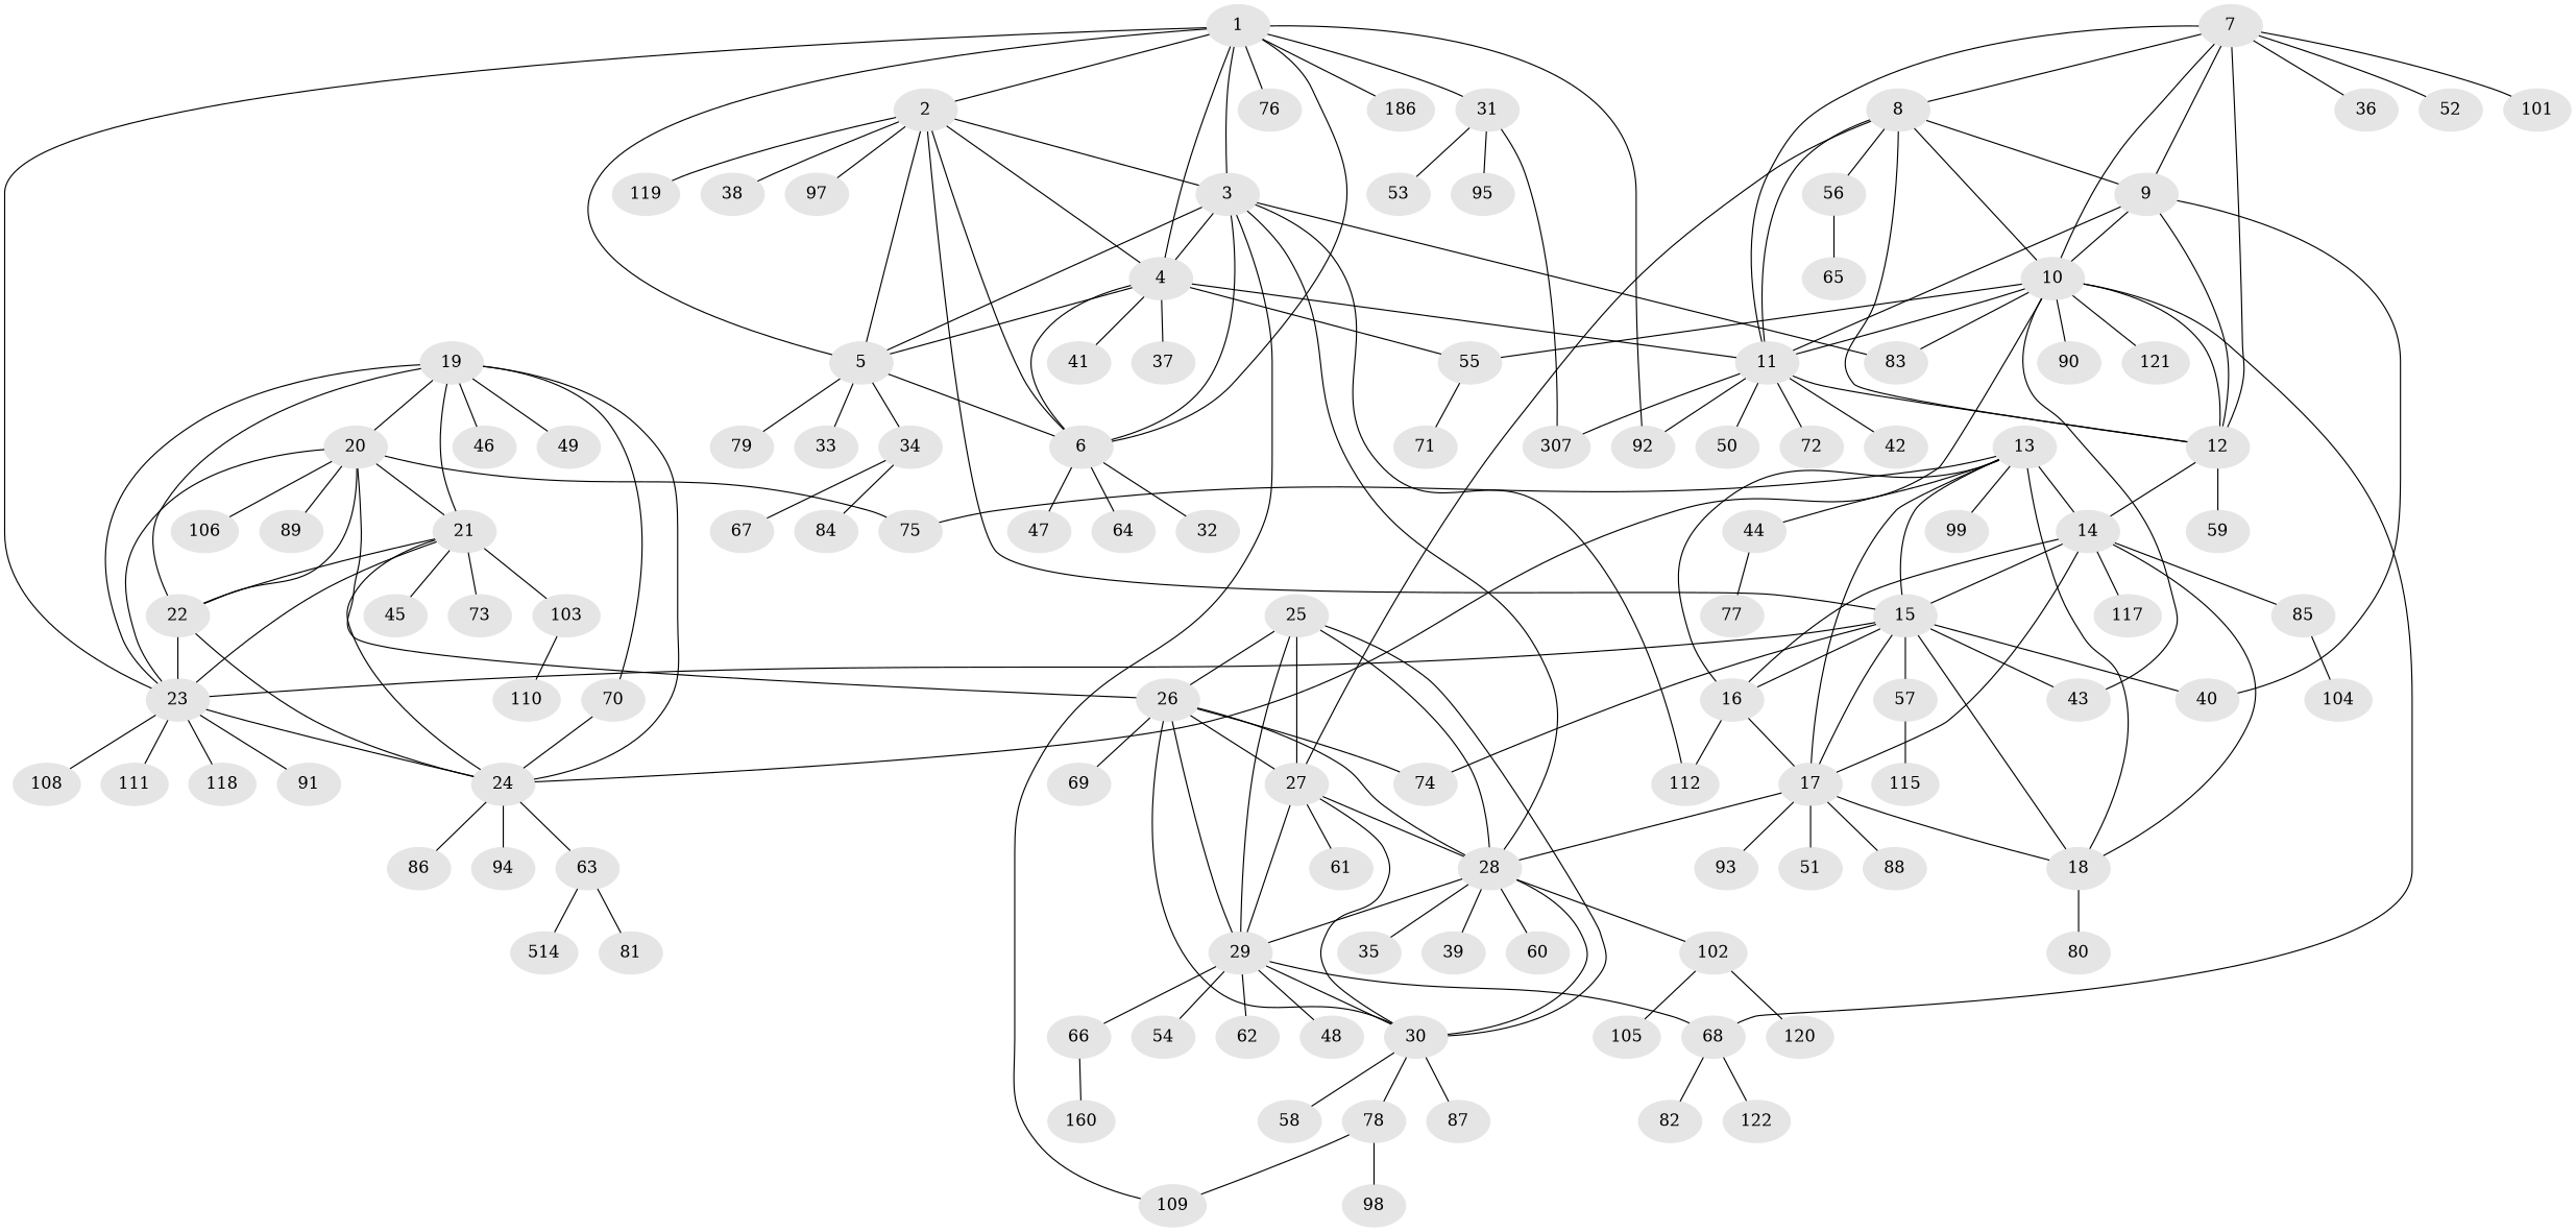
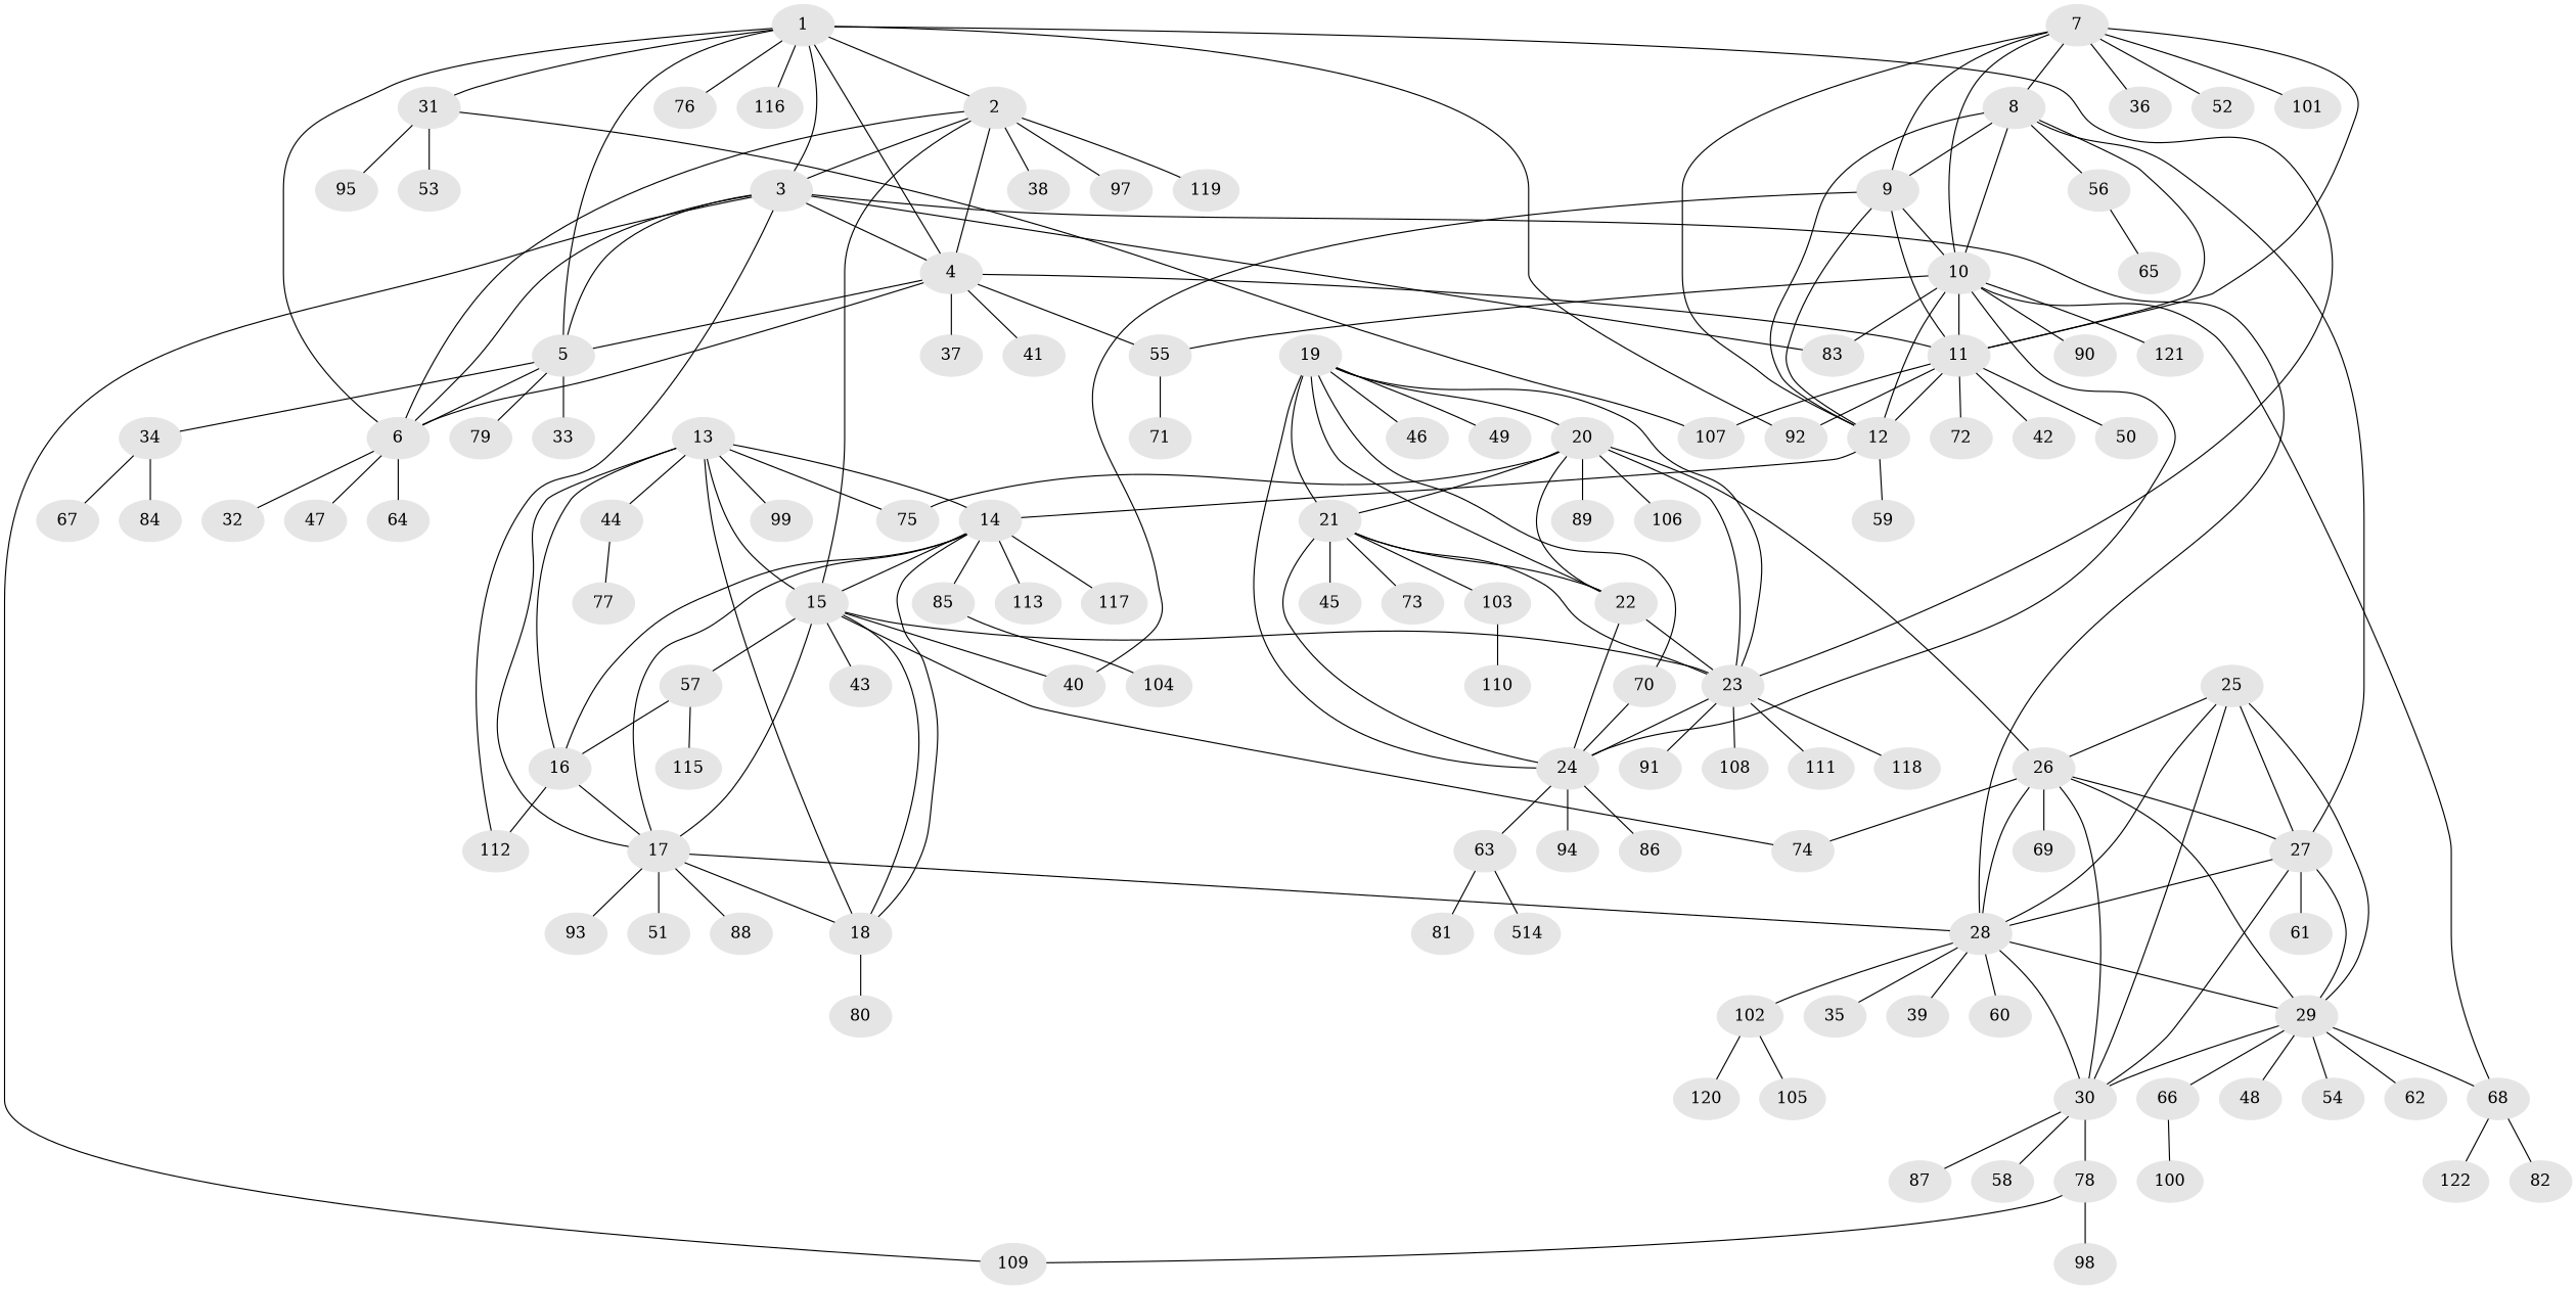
  graph {
    node [color=gray90 style=filled]
    1
    2
    3
    4
    5
    6
    23
    31
    76
    92
-   116 [label=186]
+   116
    15
    38
    97
    119
    28
    83
    109
    112
    11
    37
    41
    55
    33
    34
    79
    32
    47
    64
    24
    91
    108
    111
    118
-   107 [label=307]
+   107
    53
    95
    40
    43
    16
    17
    18
    57
    74
    29
    30
    35
    39
    60
    102
    12
    42
    50
    72
    71
    67
    84
    7
    8
    9
    10
    36
    52
    101
    27
    56
    68
    90
    121
    14
    59
    61
    65
    63
    86
    94
    82
    122
    85
+   113
    117
    13
    44
    75
    99
    51
    88
    93
    80
    77
    104
    115
    19
    20
    21
    22
    46
    49
    70
    26
    89
    106
    45
    73
    103
    69
    110
    81
    n109 [label=514]
    25
    48
    54
    62
    66
    58
    78
    87
    105
    120
-   100 [label=160]
+   100
    98
    1 -- 2
    1 -- 3
    1 -- 4
    1 -- 5
    1 -- 6
    1 -- 23
    1 -- 31
    1 -- 76
    1 -- 92
    1 -- 116
    2 -- 3
    2 -- 4
-   2 -- 5
    2 -- 6
    2 -- 15
    2 -- 38
    2 -- 97
    2 -- 119
    3 -- 4
    3 -- 5
    3 -- 6
    3 -- 28
    3 -- 83
    3 -- 109
    3 -- 112
    4 -- 5
    4 -- 6
    4 -- 11
    4 -- 37
    4 -- 41
    4 -- 55
    5 -- 6
    5 -- 33
    5 -- 34
    5 -- 79
    6 -- 32
    6 -- 47
    6 -- 64
    23 -- 24
    23 -- 91
    23 -- 108
    23 -- 111
    23 -- 118
    31 -- 107
    31 -- 53
    31 -- 95
    15 -- 23
    15 -- 40
    15 -- 43
-   15 -- 16
+   57 -- 16
    15 -- 17
    15 -- 18
    15 -- 57
    15 -- 74
    28 -- 29
    28 -- 30
    28 -- 35
    28 -- 39
    28 -- 60
    28 -- 102
    11 -- 92
    11 -- 107
    11 -- 12
    11 -- 42
    11 -- 50
    11 -- 72
    55 -- 71
    34 -- 67
    34 -- 84
    24 -- 63
    24 -- 86
    24 -- 94
    16 -- 112
    16 -- 17
    17 -- 28
    17 -- 18
    17 -- 51
    17 -- 88
    17 -- 93
    18 -- 80
    57 -- 115
    29 -- 30
    29 -- 68
    29 -- 48
    29 -- 54
    29 -- 62
    29 -- 66
    30 -- 58
    30 -- 78
    30 -- 87
    102 -- 105
    102 -- 120
    12 -- 14
    12 -- 59
    7 -- 11
    7 -- 12
    7 -- 8
    7 -- 9
    7 -- 10
    7 -- 36
    7 -- 52
    7 -- 101
    8 -- 11
    8 -- 12
    8 -- 9
    8 -- 10
    8 -- 27
    8 -- 56
    9 -- 11
    9 -- 40
    9 -- 12
    9 -- 10
    10 -- 83
    10 -- 11
    10 -- 55
    10 -- 24
-   10 -- 43
    10 -- 12
    10 -- 68
    10 -- 90
    10 -- 121
    27 -- 28
    27 -- 29
    27 -- 30
    27 -- 61
    56 -- 65
    68 -- 82
    68 -- 122
    14 -- 15
    14 -- 16
    14 -- 17
    14 -- 18
    14 -- 85
+   14 -- 113
    14 -- 117
    63 -- 81
    63 -- n109
    85 -- 104
    13 -- 15
    13 -- 16
    13 -- 17
    13 -- 18
    13 -- 14
    13 -- 44
    13 -- 75
    13 -- 99
    44 -- 77
    19 -- 23
    19 -- 24
    19 -- 20
    19 -- 21
    19 -- 22
    19 -- 46
    19 -- 49
    19 -- 70
    20 -- 23
    20 -- 75
    20 -- 21
    20 -- 22
    20 -- 26
    20 -- 89
    20 -- 106
    21 -- 23
    21 -- 24
    21 -- 22
    21 -- 45
    21 -- 73
    21 -- 103
    22 -- 23
    22 -- 24
    70 -- 24
    26 -- 28
    26 -- 74
    26 -- 29
    26 -- 30
    26 -- 27
    26 -- 69
    103 -- 110
    25 -- 28
    25 -- 29
    25 -- 30
    25 -- 27
    25 -- 26
    66 -- 100
    78 -- 109
    78 -- 98
  }
